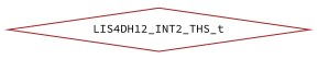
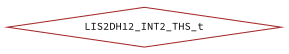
  digraph {
    rankdir=LR
    fontname="Source Code Pro"
-   n1 [color=brown fillcolor=white fontname="Source Code Pro" fontsize=10 height=0.2 label=LIS4DH12_INT2_THS_t shape=diamond style=filled width=0.4]
+   n1 [color=brown fillcolor=white fontname="Source Code Pro" fontsize=10 height=0.2 label=LIS2DH12_INT2_THS_t shape=diamond style=filled width=0.4]
  }
